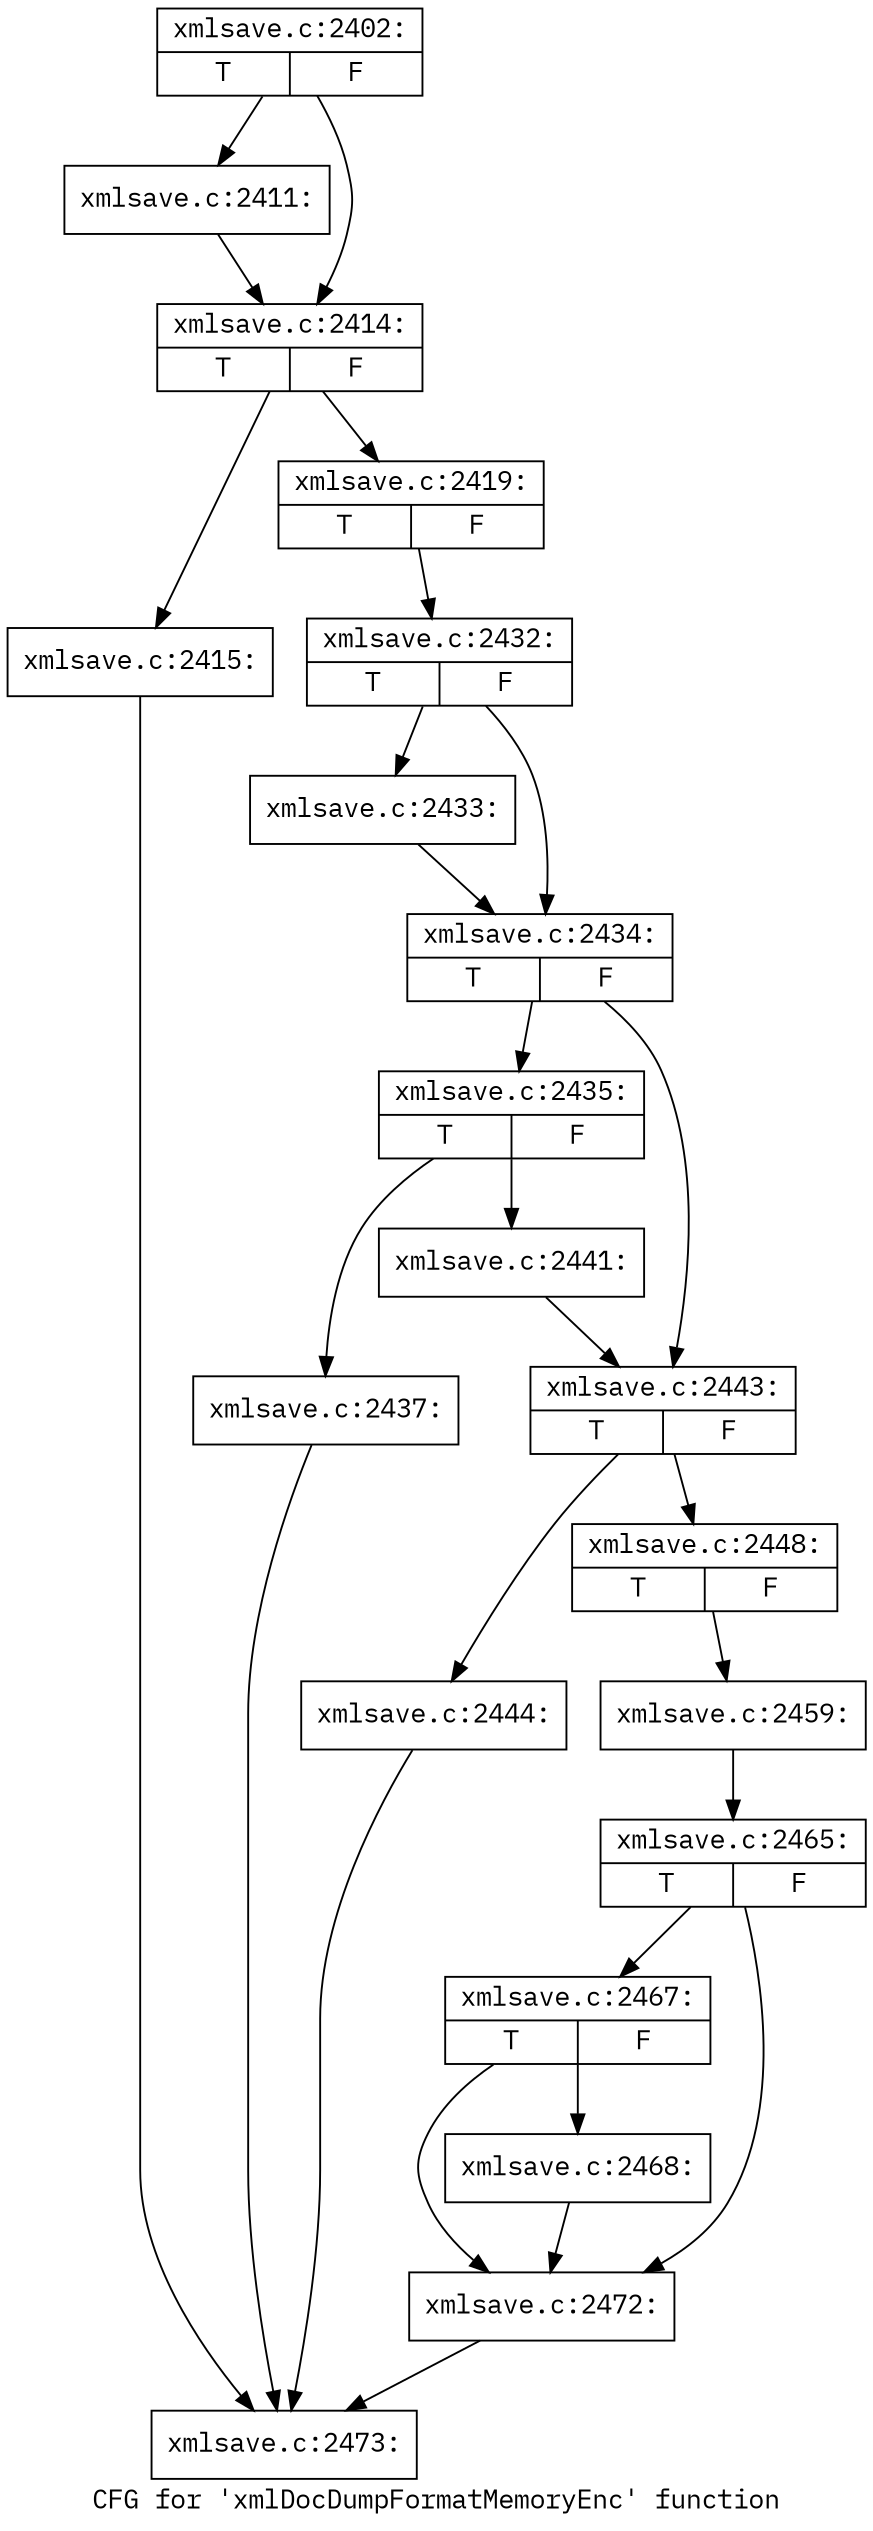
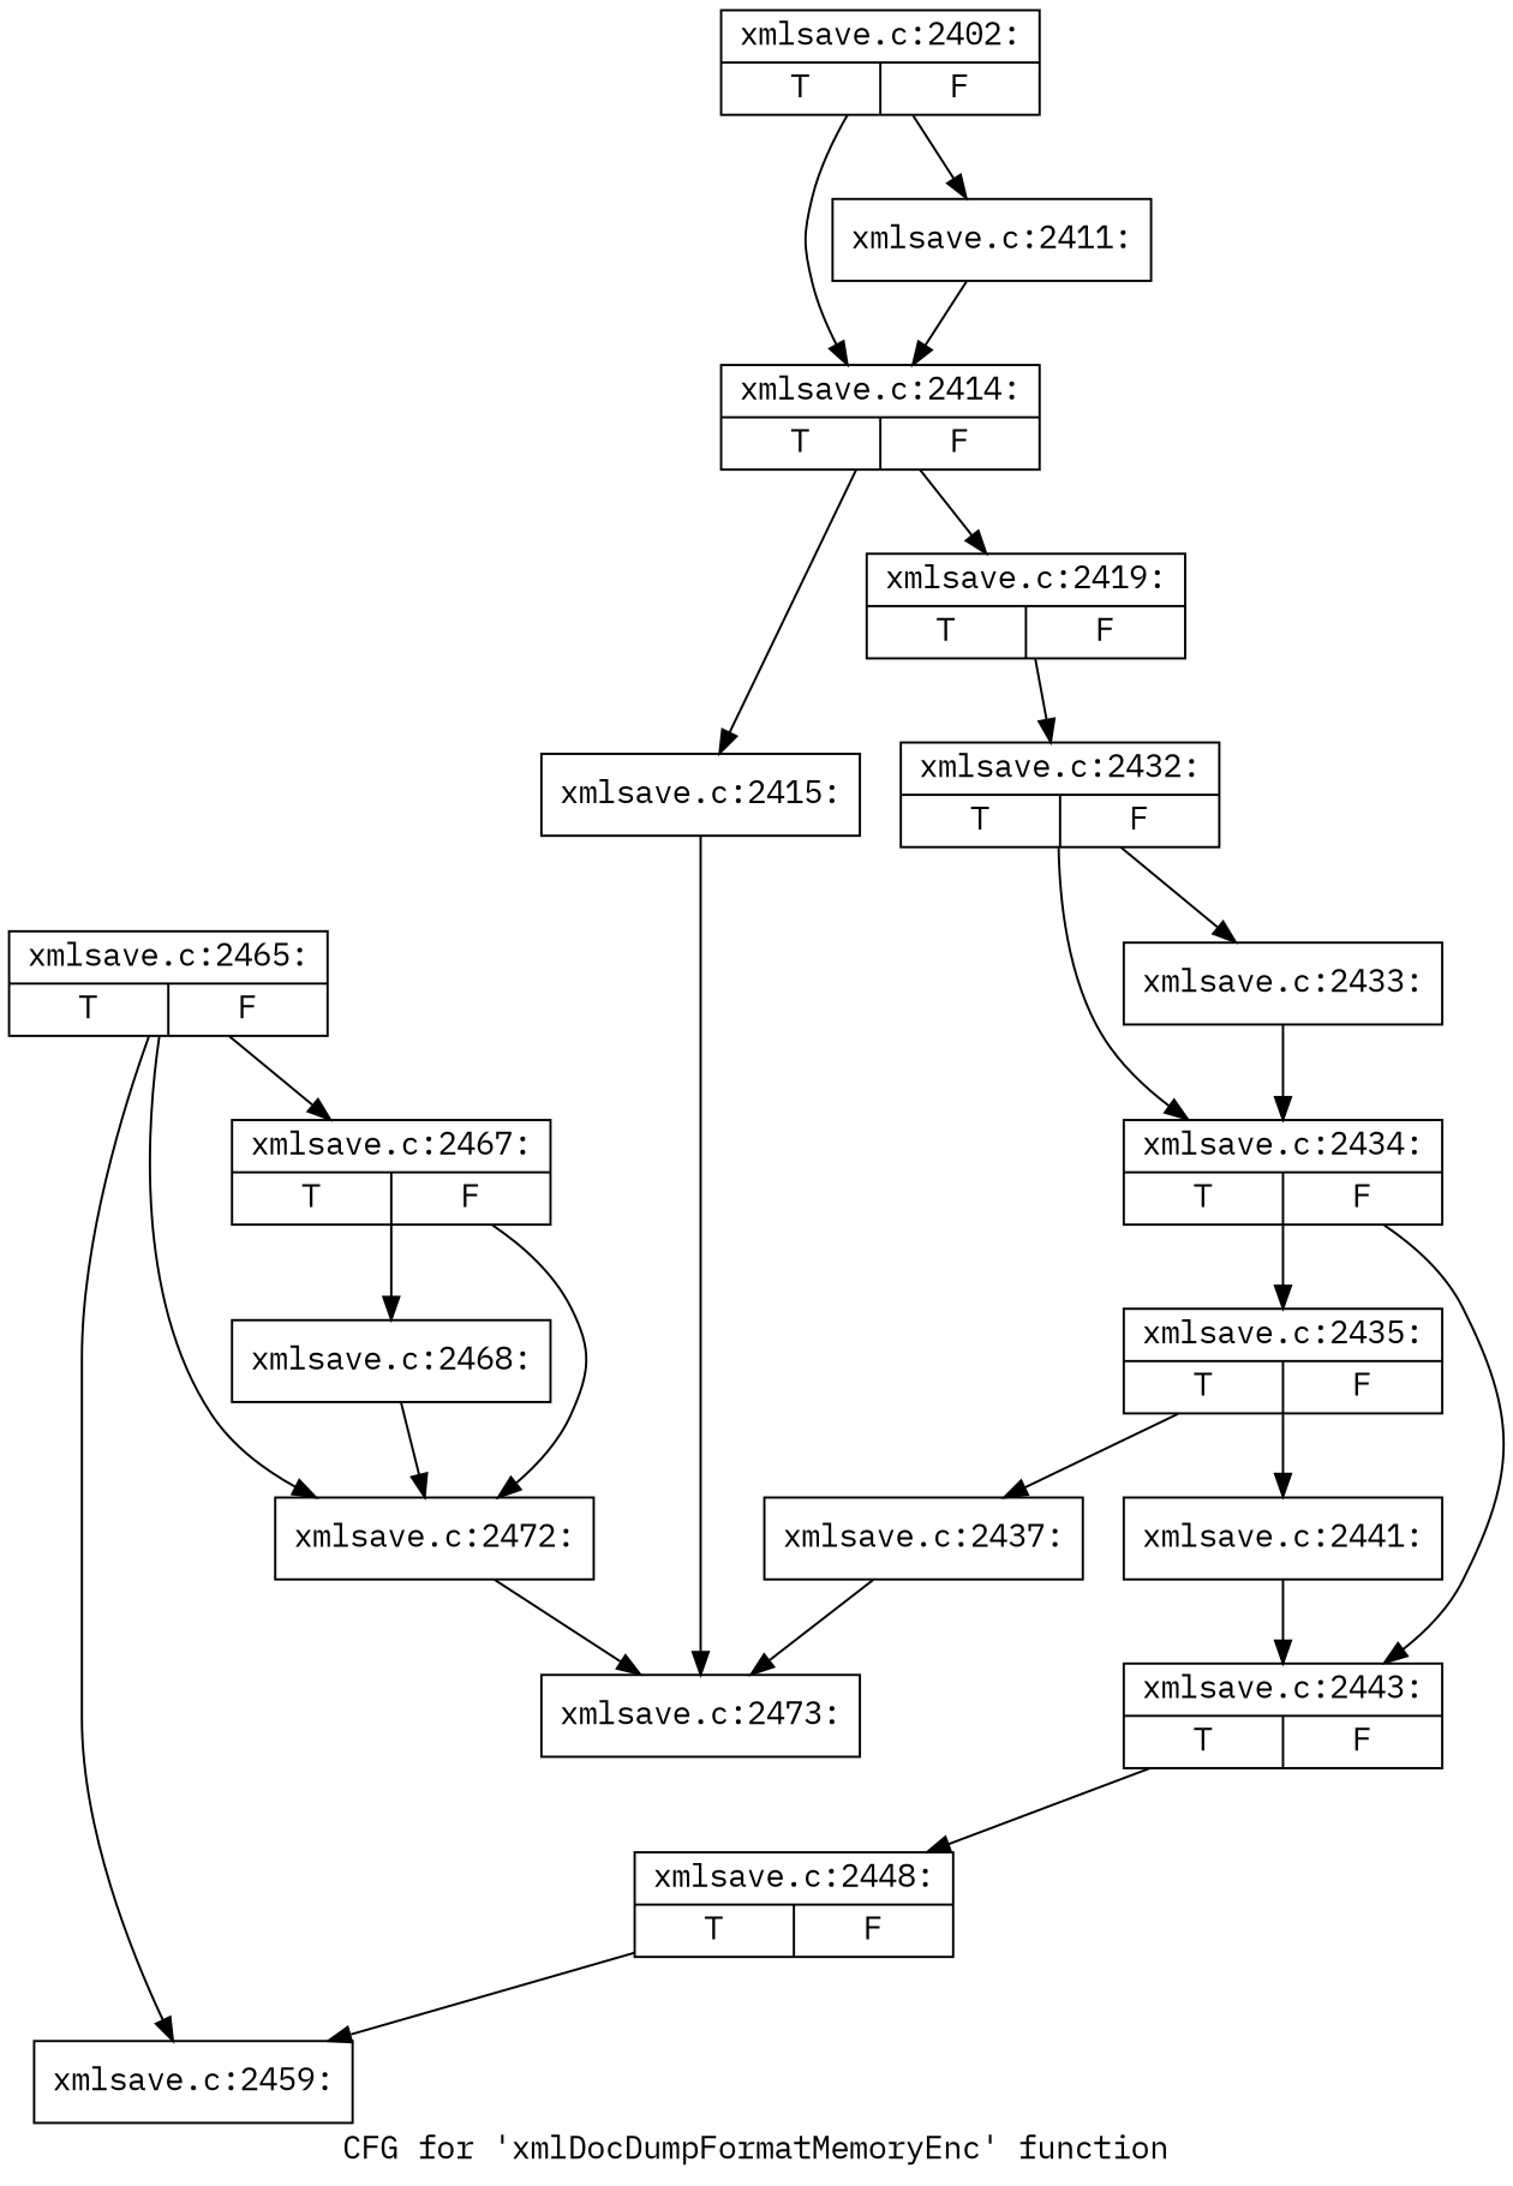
  digraph {
    fontname="IBM Plex Mono"
    label="CFG for 'xmlDocDumpFormatMemoryEnc' function"
    node [fontname="IBM Plex Mono" shape=record]
    edge [fontname="IBM Plex Mono"]
    n1 [label="{xmlsave.c:2402:|{<s0>T|<s1>F}}"]
    n2 [label="{xmlsave.c:2411:}"]
    n3 [label="{xmlsave.c:2414:|{<s0>T|<s1>F}}"]
    n4 [label="{xmlsave.c:2415:}"]
    n5 [label="{xmlsave.c:2419:|{<s0>T|<s1>F}}"]
    n6 [label="{xmlsave.c:2473:}"]
    n7 [label="{xmlsave.c:2432:|{<s0>T|<s1>F}}"]
    n8 [label="{xmlsave.c:2433:}"]
    n9 [label="{xmlsave.c:2434:|{<s0>T|<s1>F}}"]
    n10 [label="{xmlsave.c:2435:|{<s0>T|<s1>F}}"]
    n11 [label="{xmlsave.c:2443:|{<s0>T|<s1>F}}"]
    n12 [label="{xmlsave.c:2437:}"]
    n13 [label="{xmlsave.c:2441:}"]
-   n14 [label="{xmlsave.c:2444:}"]
    n15 [label="{xmlsave.c:2448:|{<s0>T|<s1>F}}"]
    n16 [label="{xmlsave.c:2459:}"]
    n17 [label="{xmlsave.c:2465:|{<s0>T|<s1>F}}"]
    n18 [label="{xmlsave.c:2467:|{<s0>T|<s1>F}}"]
    n19 [label="{xmlsave.c:2472:}"]
    n20 [label="{xmlsave.c:2468:}"]
    n1 -> n2
    n1 -> n3
    n2 -> n3
    n3 -> n4
    n3 -> n5
    n4 -> n6
    n5 -> n7
    n7 -> n8
    n7 -> n9
    n8 -> n9
    n9 -> n10
    n9 -> n11
    n10 -> n12
    n10 -> n13
-   n11 -> n14
    n11 -> n15
    n12 -> n6
    n13 -> n11
-   n14 -> n6
    n15 -> n16
-   n16 -> n17
+   n17 -> n16
    n17 -> n18
    n17 -> n19
    n18 -> n19
    n18 -> n20
    n19 -> n6
    n20 -> n19
  }
